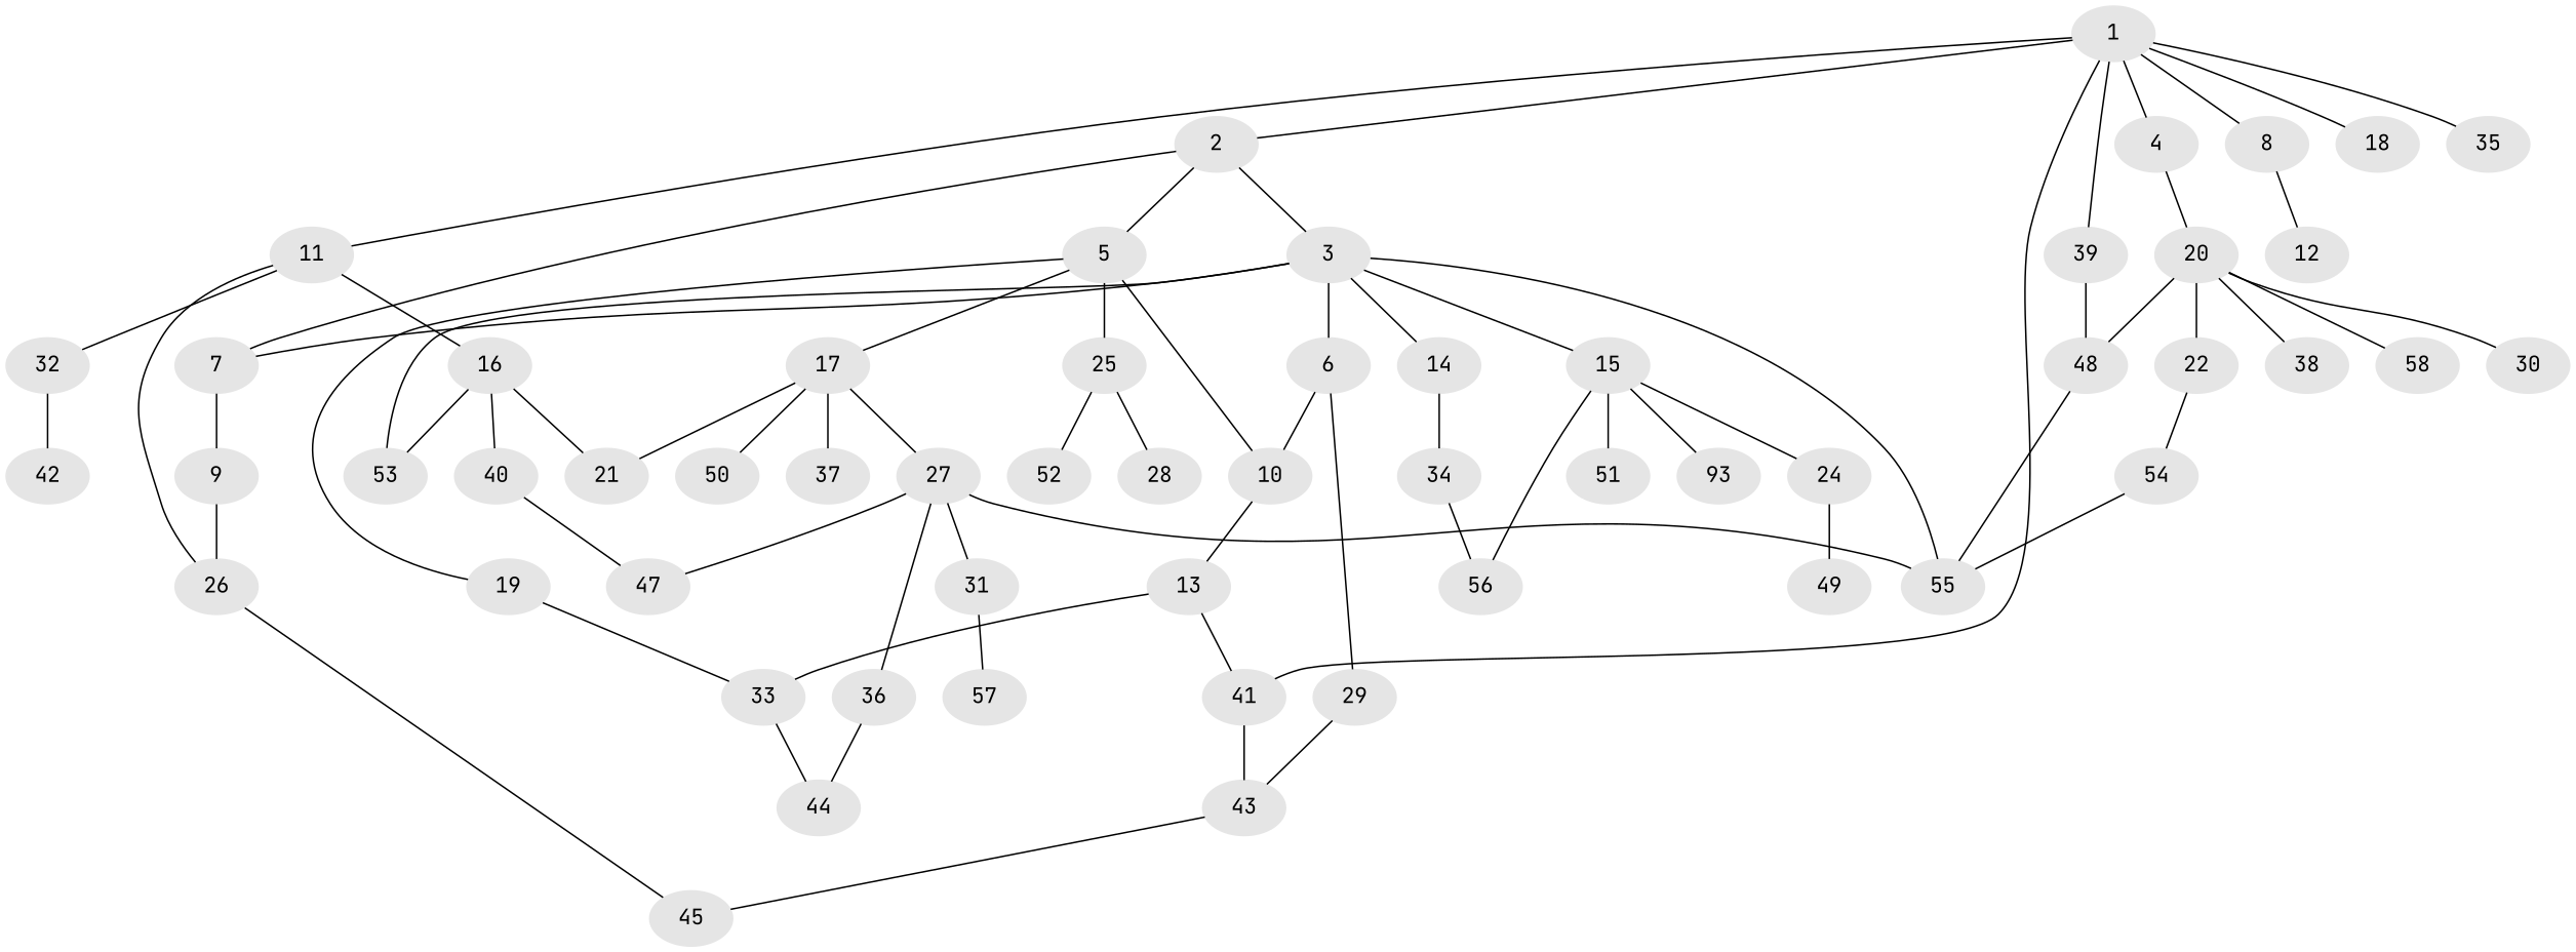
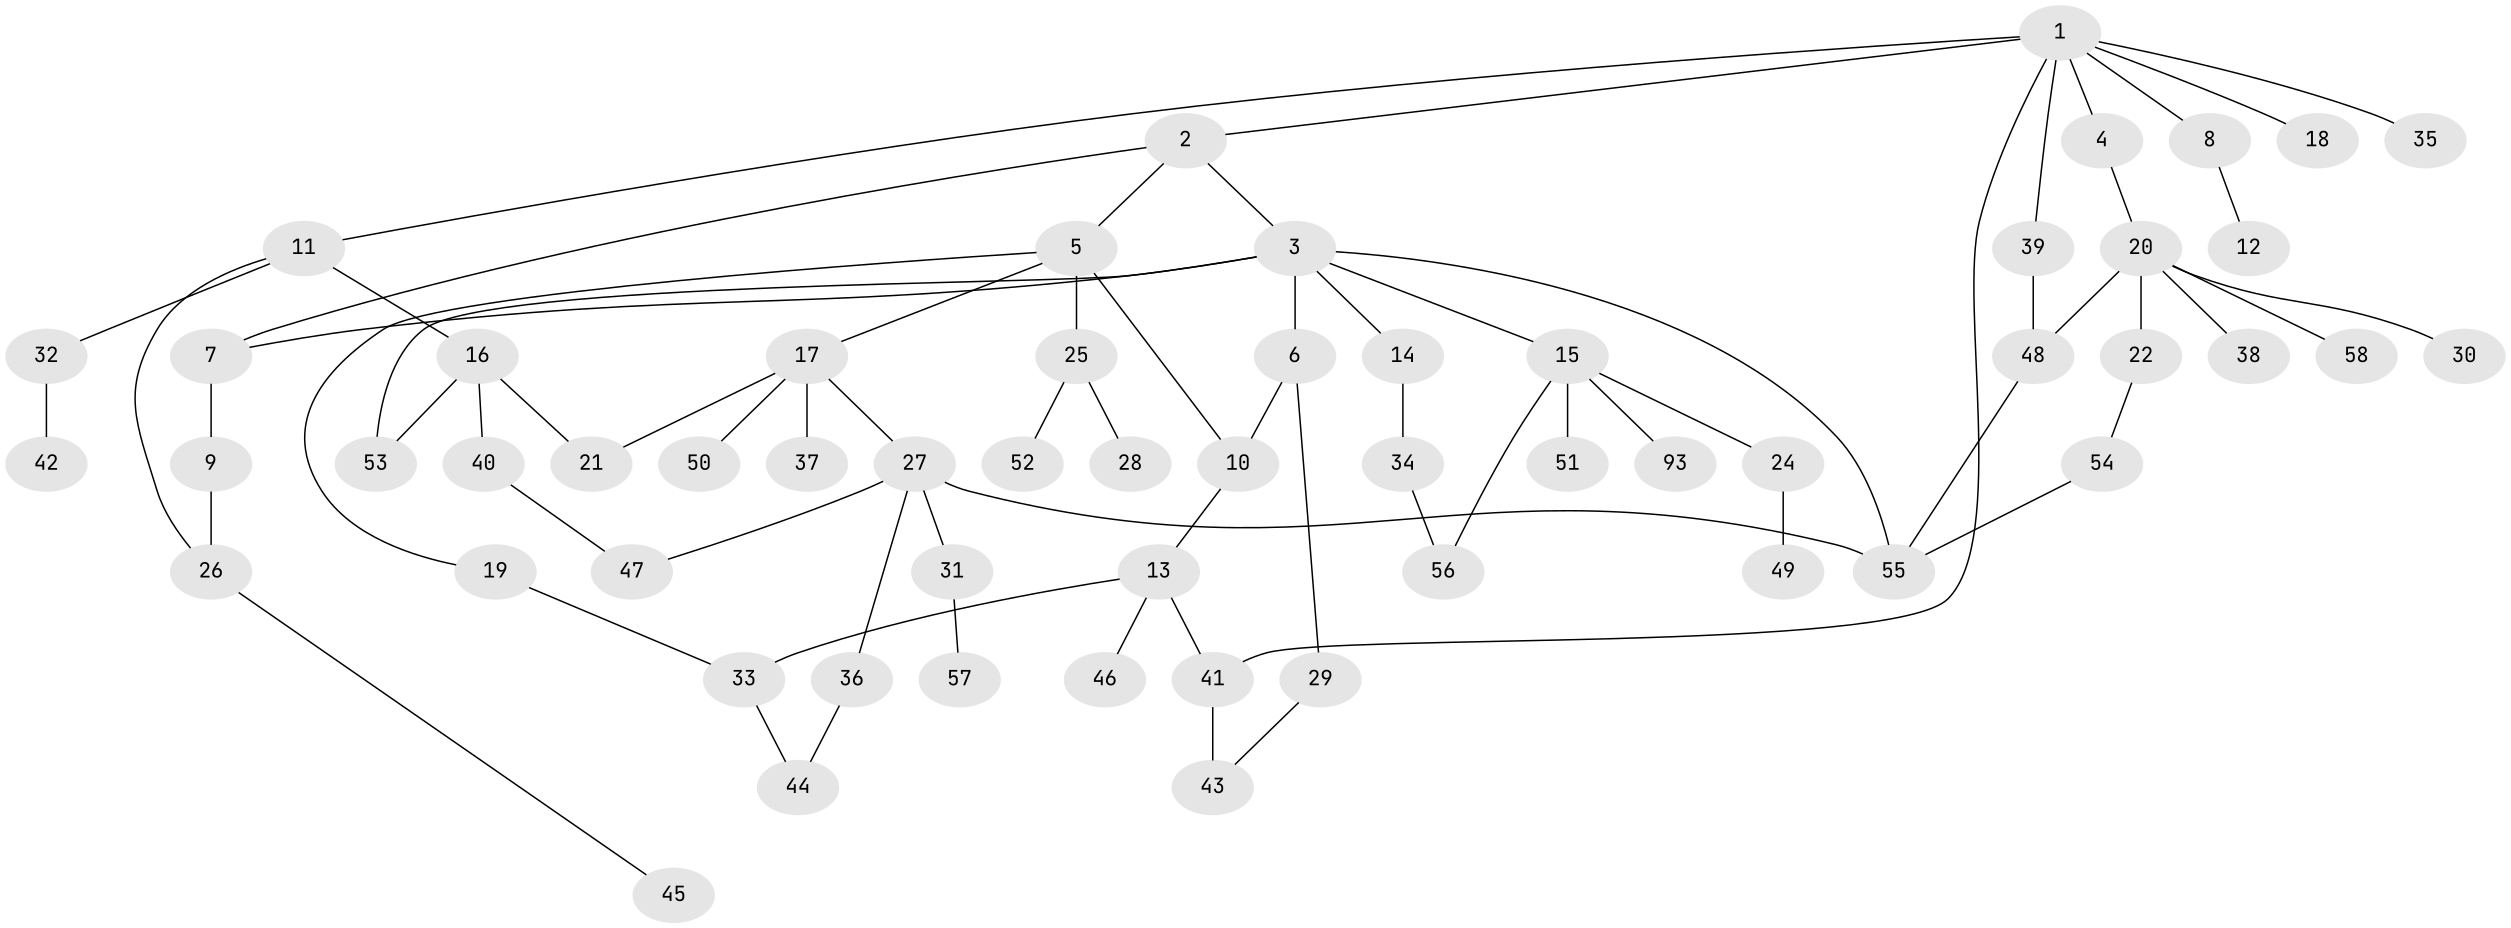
  graph {
    fontname="JetBrains Mono"
    node [color=gray90 fontname="JetBrains Mono" style=filled]
    edge [fontname="JetBrains Mono"]
    1
    2
    4
    8
    11
    18
    35
    39
    41
    3
    5
    7
    20
    12
    26
    16
    32
    48
    43
    6
    14
    15
    53
    55
    10
    17
    19
    25
    9
    29
    34
    n32 [label=93]
    24
    51
    56
    22
    30
    38
    58
    13
    21
    27
    37
    50
    33
    28
    52
    45
+   46
    40
    42
    44
    49
    47
    31
    36
    54
    57
    1 -- 2
    1 -- 4
    1 -- 8
    1 -- 11
    1 -- 18
    1 -- 35
    1 -- 39
    1 -- 41
    2 -- 3
    2 -- 5
    2 -- 7
    4 -- 20
    8 -- 12
    11 -- 26
    11 -- 16
    11 -- 32
    39 -- 48
    41 -- 43
    3 -- 7
    3 -- 6
    3 -- 14
    3 -- 15
    3 -- 53
    3 -- 55
    5 -- 10
    5 -- 17
    5 -- 19
    5 -- 25
    7 -- 9
    20 -- 48
    20 -- 22
    20 -- 30
    20 -- 38
    20 -- 58
    26 -- 45
    16 -- 53
    16 -- 21
    16 -- 40
    32 -- 42
    48 -- 55
-   43 -- 45
    6 -- 10
    6 -- 29
    14 -- 34
    15 -- n32
    15 -- 24
    15 -- 51
    15 -- 56
    10 -- 13
    17 -- 21
    17 -- 27
    17 -- 37
    17 -- 50
    19 -- 33
    25 -- 28
    25 -- 52
    9 -- 26
    29 -- 43
    34 -- 56
    24 -- 49
    22 -- 54
    13 -- 41
    13 -- 33
+   13 -- 46
    27 -- 55
    27 -- 47
    27 -- 31
    27 -- 36
    33 -- 44
    40 -- 47
    31 -- 57
    36 -- 44
    54 -- 55
  }
